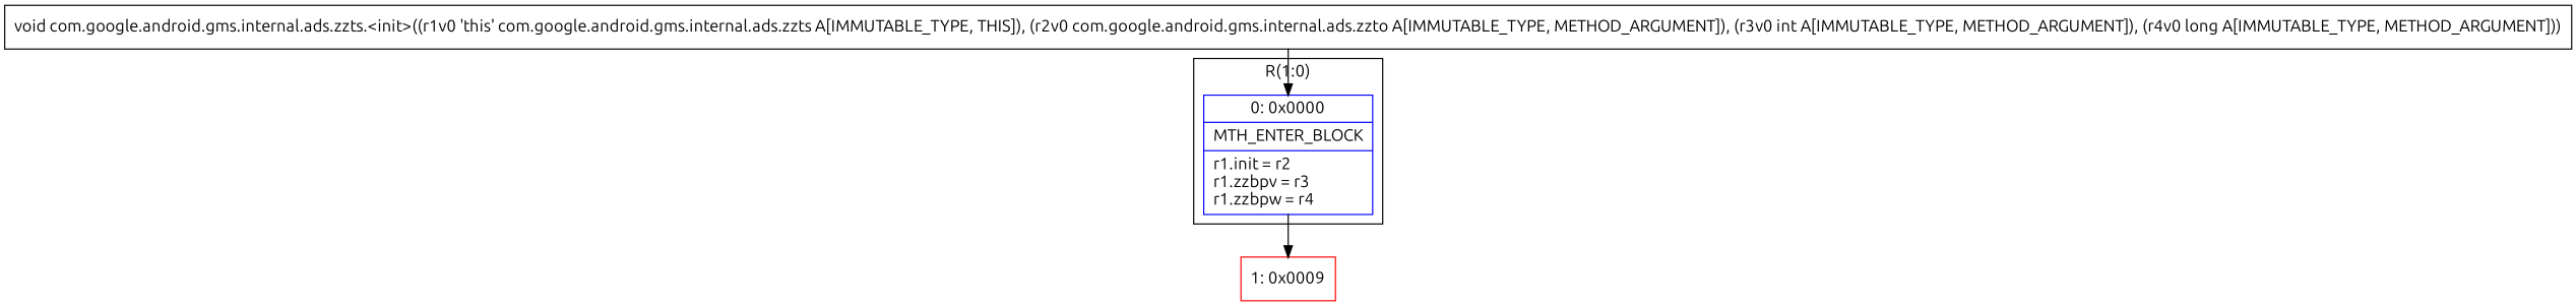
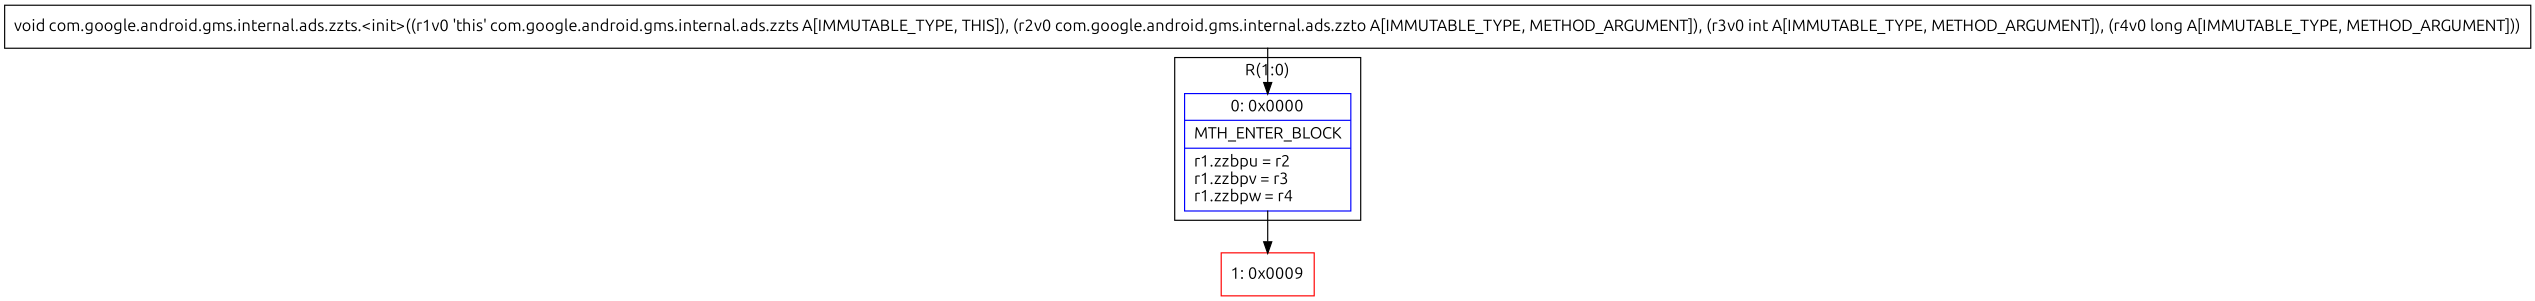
  digraph {
    fontname=Ubuntu
    node [shape=record fontname=Ubuntu]
    edge [fontname=Ubuntu]
-   n1 [color=blue label="{0\:\ 0x0000|MTH_ENTER_BLOCK\l|r1.init = r2\lr1.zzbpv = r3\lr1.zzbpw = r4\l}"]
+   n1 [color=blue label="{0\:\ 0x0000|MTH_ENTER_BLOCK\l|r1.zzbpu = r2\lr1.zzbpv = r3\lr1.zzbpw = r4\l}"]
    n2 [color=red label="{1\:\ 0x0009}"]
    n3 [label="{void com.google.android.gms.internal.ads.zzts.\<init\>((r1v0 'this' com.google.android.gms.internal.ads.zzts A[IMMUTABLE_TYPE, THIS]), (r2v0 com.google.android.gms.internal.ads.zzto A[IMMUTABLE_TYPE, METHOD_ARGUMENT]), (r3v0 int A[IMMUTABLE_TYPE, METHOD_ARGUMENT]), (r4v0 long A[IMMUTABLE_TYPE, METHOD_ARGUMENT])) }"]
    subgraph cluster_1 {
      label="R(1:0)"
      n1
    }
    n1 -> n2
    n3 -> n1
  }
